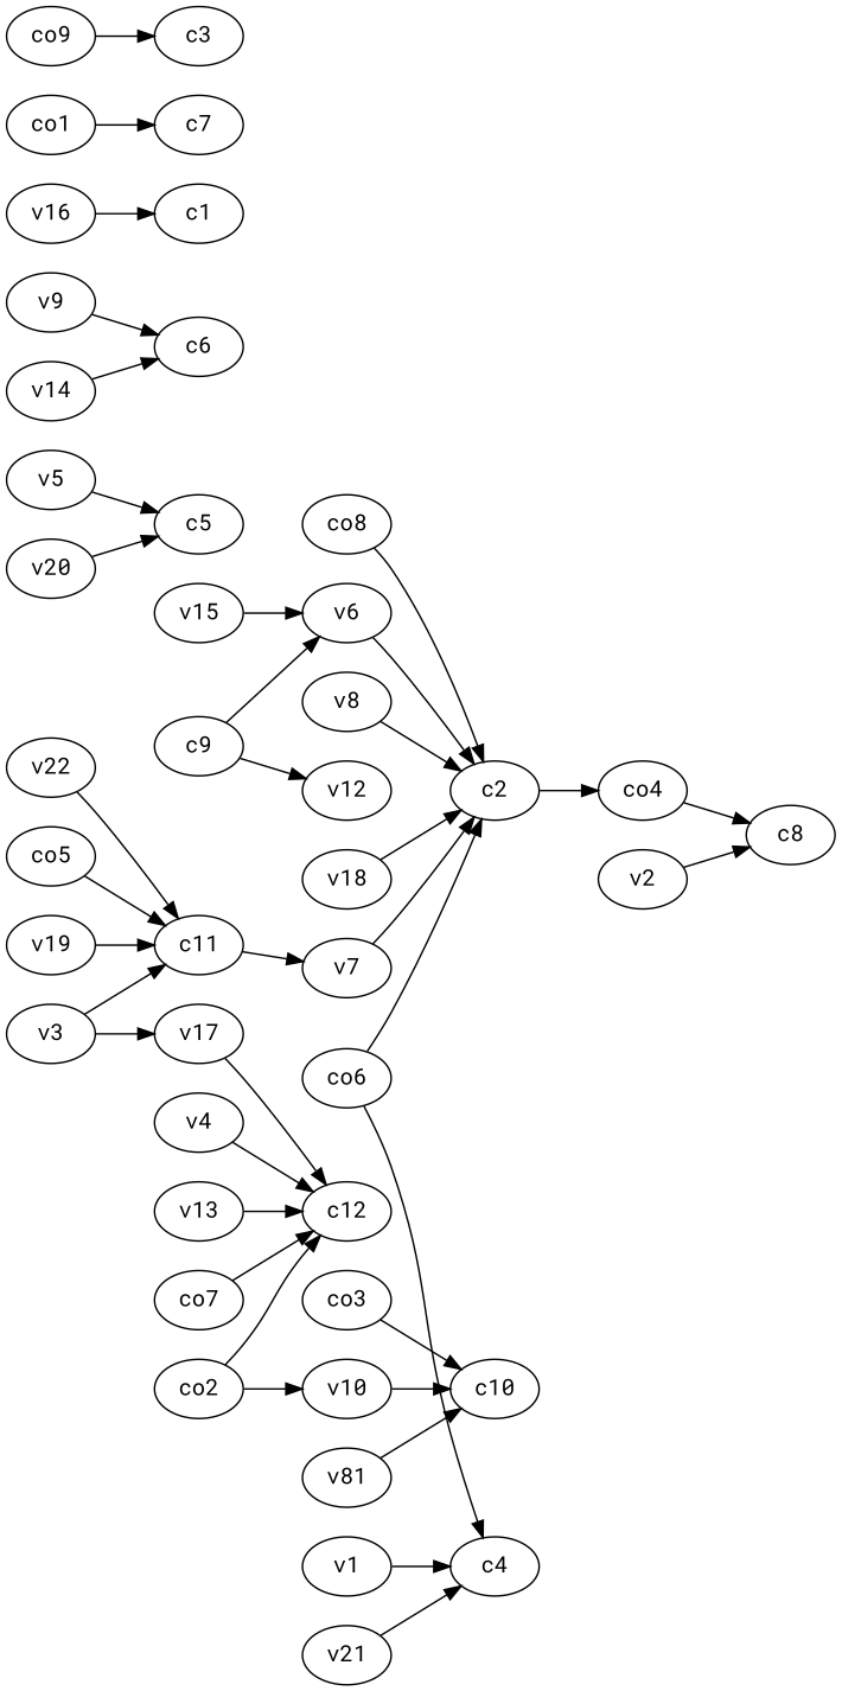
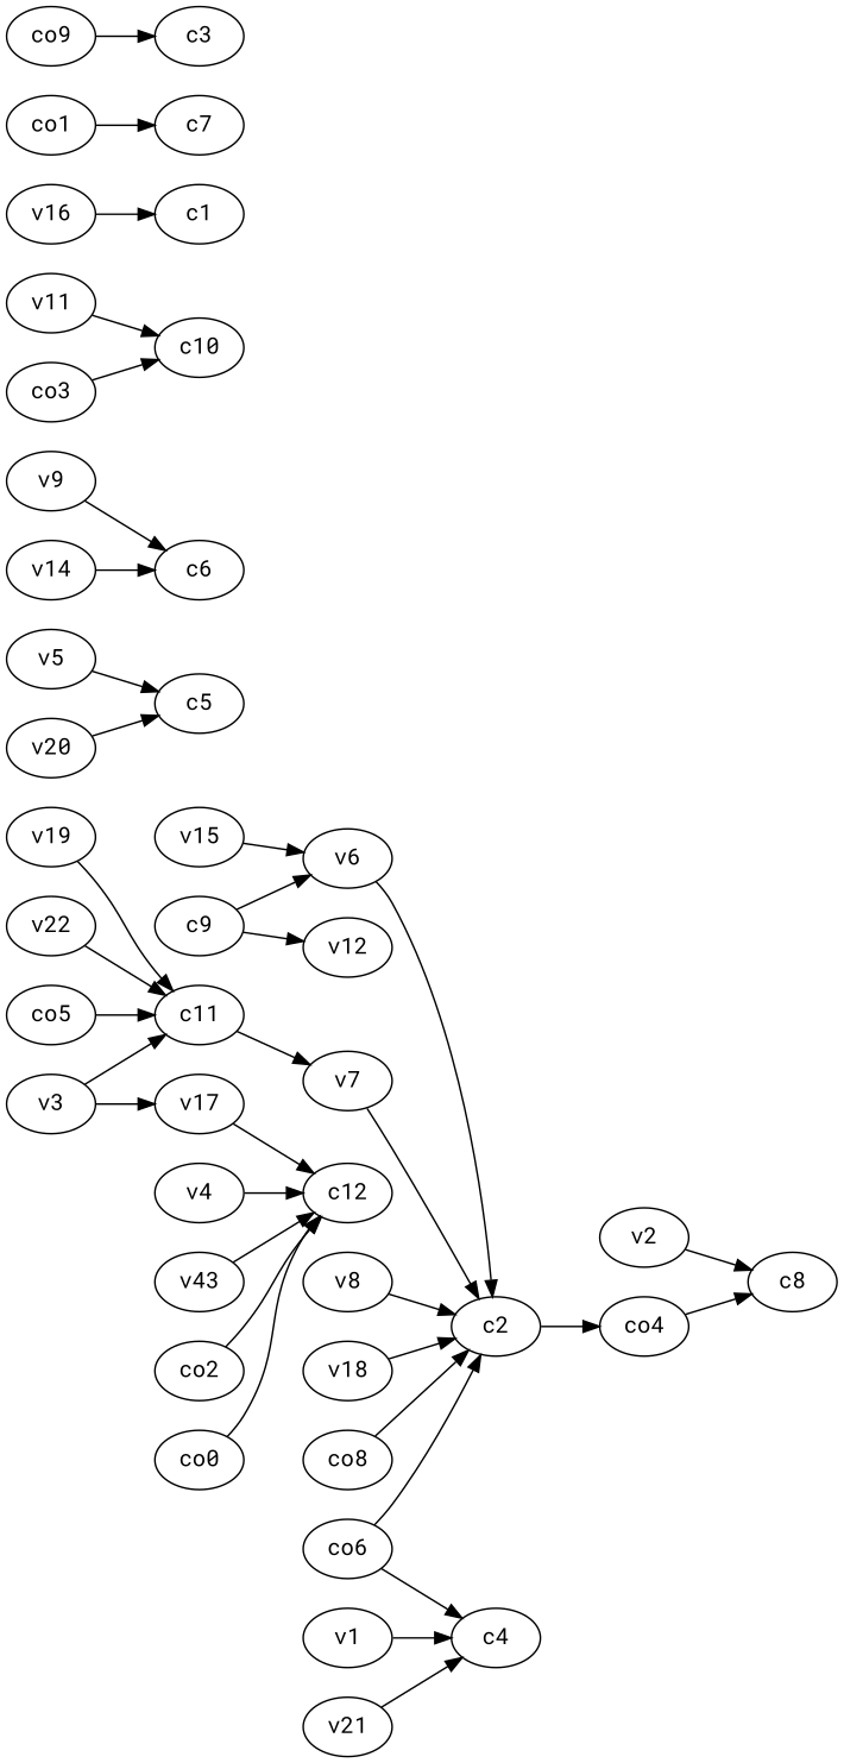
  strict digraph {
    fontname="Roboto Mono"
    rankdir=LR
    node [fontname="Roboto Mono"]
    edge [fontname="Roboto Mono" weight=1]
    c2
    co4
    c8
    c9
    v6
    v12
    c11
    v7
    v1
    c4
    v2
    v3
    v17
    c12
    v4
    v5
    c5
    v8
    v9
    c6
-   v10
    c10
-   v11 [label=v81]
-   v13
+   v11
+   v13 [label=v43]
    v14
    v15
    v16
    c1
    v18
    v19
    v20
    v21
    v22
    co1
    c7
    co2
    co3
    co5
    co6
-   co7
+   co7 [label=co0]
    co8
    co9
    c3
    c2 -> co4
    co4 -> c8
    c9 -> v6
    c9 -> v12
    v6 -> c2
    c11 -> v7
    v7 -> c2
    v1 -> c4
    v2 -> c8
    v3 -> c11
    v3 -> v17
    v17 -> c12
    v4 -> c12
    v5 -> c5
    v8 -> c2
    v9 -> c6
-   v10 -> c10
    v11 -> c10
    v13 -> c12
    v14 -> c6
    v15 -> v6
    v16 -> c1
    v18 -> c2
    v19 -> c11
    v20 -> c5
    v21 -> c4
    v22 -> c11
    co1 -> c7
    co2 -> c12
-   co2 -> v10
    co3 -> c10
    co5 -> c11
    co6 -> c2
    co6 -> c4
    co7 -> c12
    co8 -> c2
    co9 -> c3
  }
